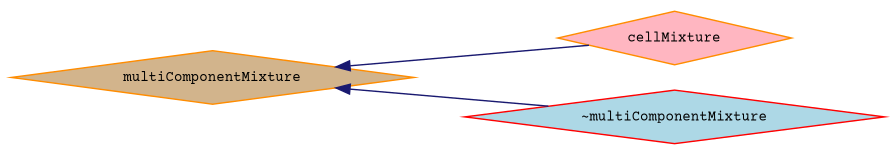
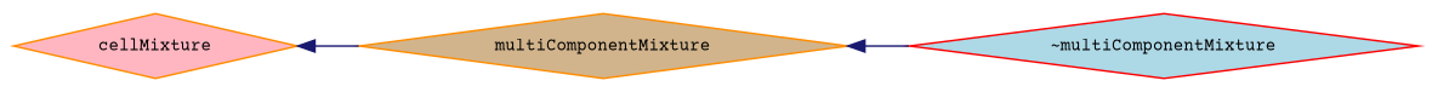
  digraph {
    fontname="Courier Prime"
    rankdir=LR
    node [color=darkorange fontname="Courier Prime" fontsize=10 shape=diamond style=filled]
    edge [color=midnightblue dir=back fontname="Courier Prime" fontsize=10 labelfontname=Helvetica labelfontsize=10 style=solid]
    n1 [fillcolor=lightpink fontcolor=black height=0.2 label=cellMixture width=0.4]
    n2 [fillcolor=tan height=0.2 label=multiComponentMixture width=0.4]
    n3 [color=red fillcolor=lightblue height=0.2 label="~multiComponentMixture" width=0.4]
-   n2 -> n1
+   n1 -> n2
    n2 -> n3
  }
